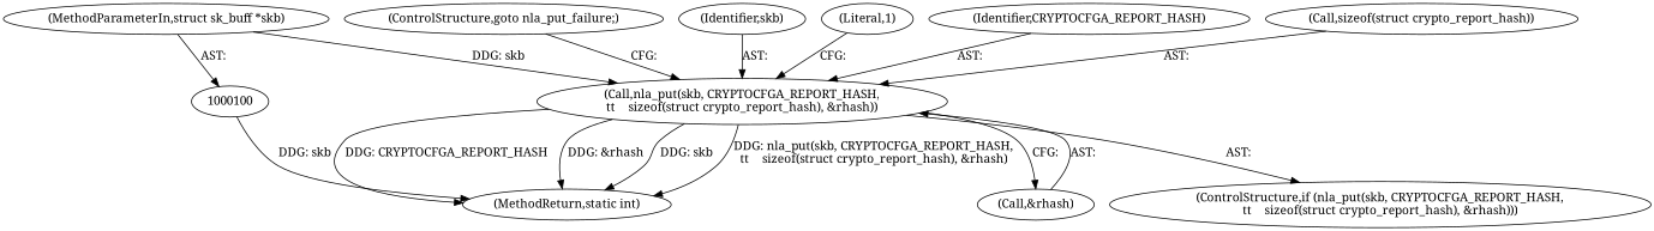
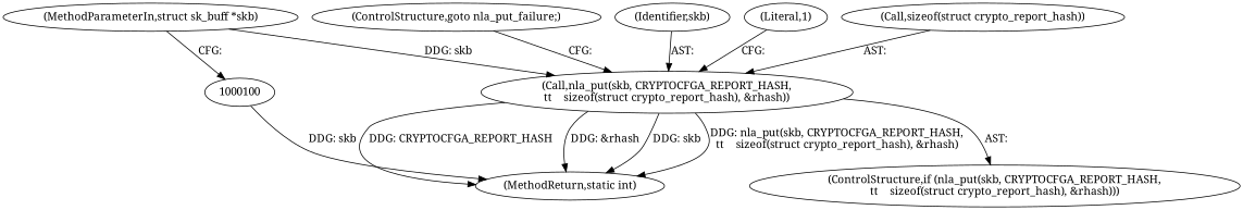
  digraph {
    fontname="Noto Serif"
    node [fontname="Noto Serif"]
    edge [fontname="Noto Serif"]
    n1 [label="(Call,nla_put(skb, CRYPTOCFGA_REPORT_HASH,\n\t\t    sizeof(struct crypto_report_hash), &rhash))"]
    n2 [label="(MethodReturn,static int)"]
-   n3 [label="(Call,&rhash)"]
    n4 [label="(ControlStructure,if (nla_put(skb, CRYPTOCFGA_REPORT_HASH,\n\t\t    sizeof(struct crypto_report_hash), &rhash)))"]
    n5 [label="(MethodParameterIn,struct sk_buff *skb)"]
    1000100
    n7 [label="(ControlStructure,goto nla_put_failure;)"]
    n8 [label="(Identifier,skb)"]
    n9 [label="(Literal,1)"]
-   n10 [label="(Identifier,CRYPTOCFGA_REPORT_HASH)"]
    n11 [label="(Call,sizeof(struct crypto_report_hash))"]
    n1 -> n2 [label="DDG: nla_put(skb, CRYPTOCFGA_REPORT_HASH,\n\t\t    sizeof(struct crypto_report_hash), &rhash)"]
    n1 -> n2 [label="DDG: CRYPTOCFGA_REPORT_HASH"]
    n1 -> n2 [label="DDG: &rhash"]
    n1 -> n2 [label="DDG: skb"]
-   n1 -> n3 [label="CFG: "]
    n1 -> n4 [label="AST: "]
-   n3 -> n1 [label="AST: "]
    n5 -> n1 [label="DDG: skb"]
-   n5 -> 1000100 [label="AST: "]
+   n5 -> 1000100 [label="CFG: "]
    1000100 -> n2 [label="DDG: skb"]
    n7 -> n1 [label="CFG: "]
    n8 -> n1 [label="AST: "]
    n9 -> n1 [label="CFG: "]
-   n10 -> n1 [label="AST: "]
    n11 -> n1 [label="AST: "]
  }
